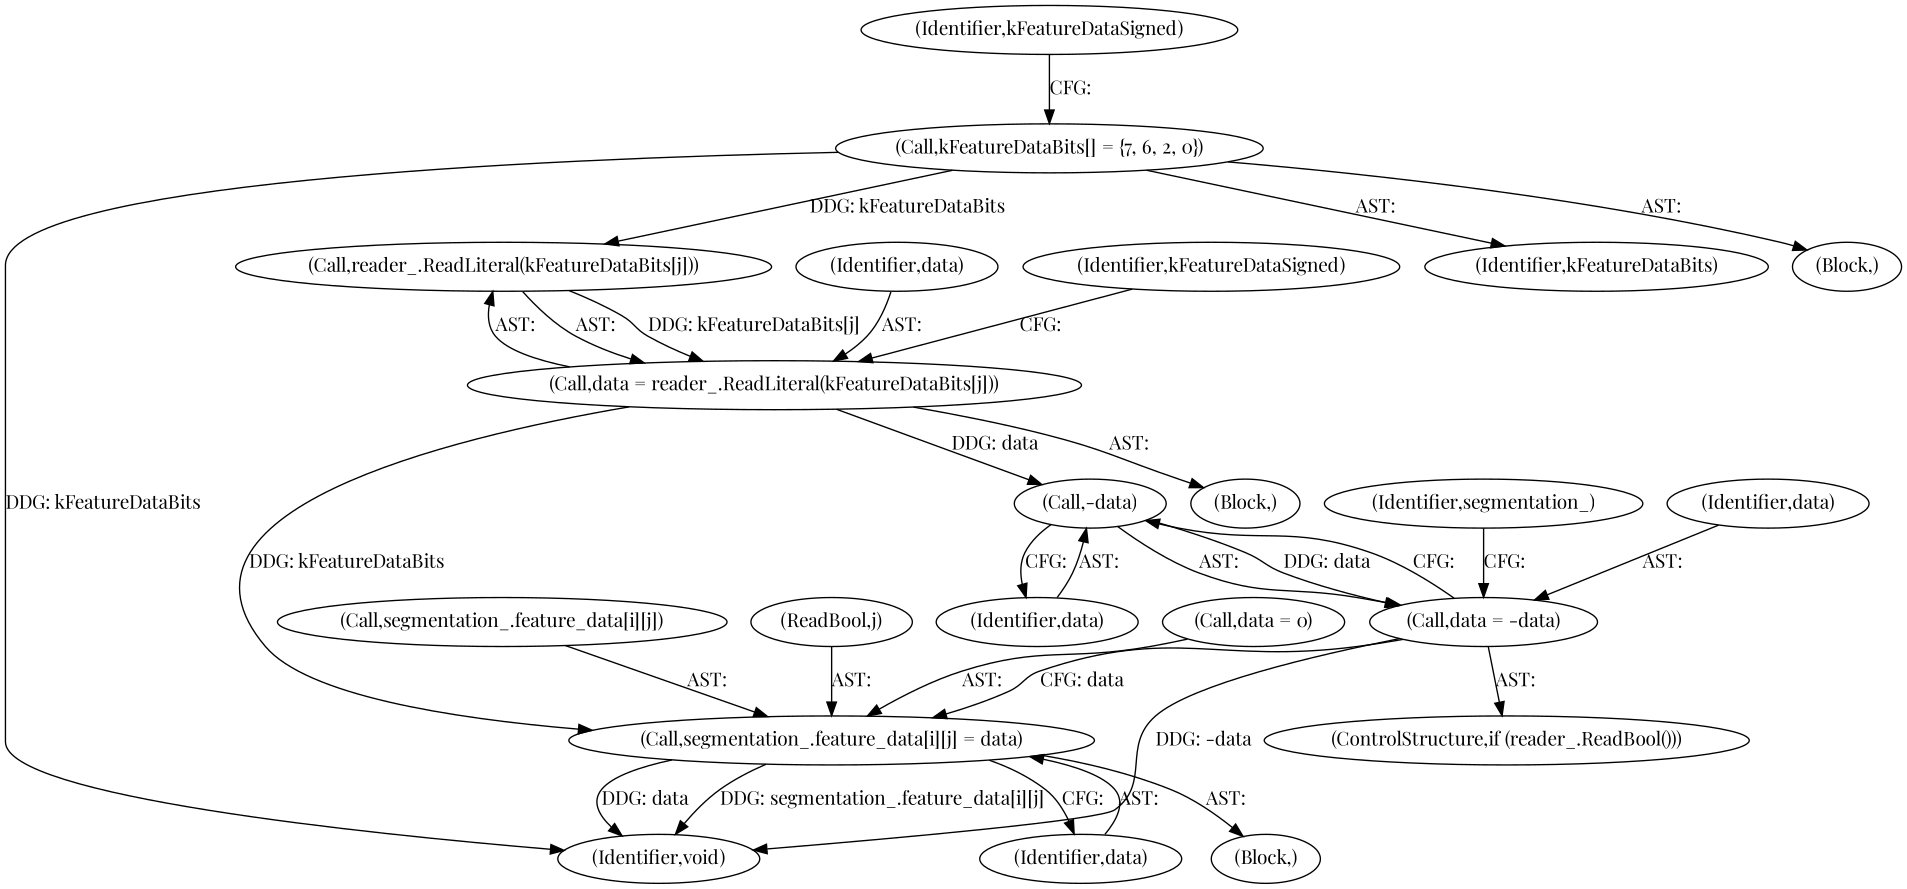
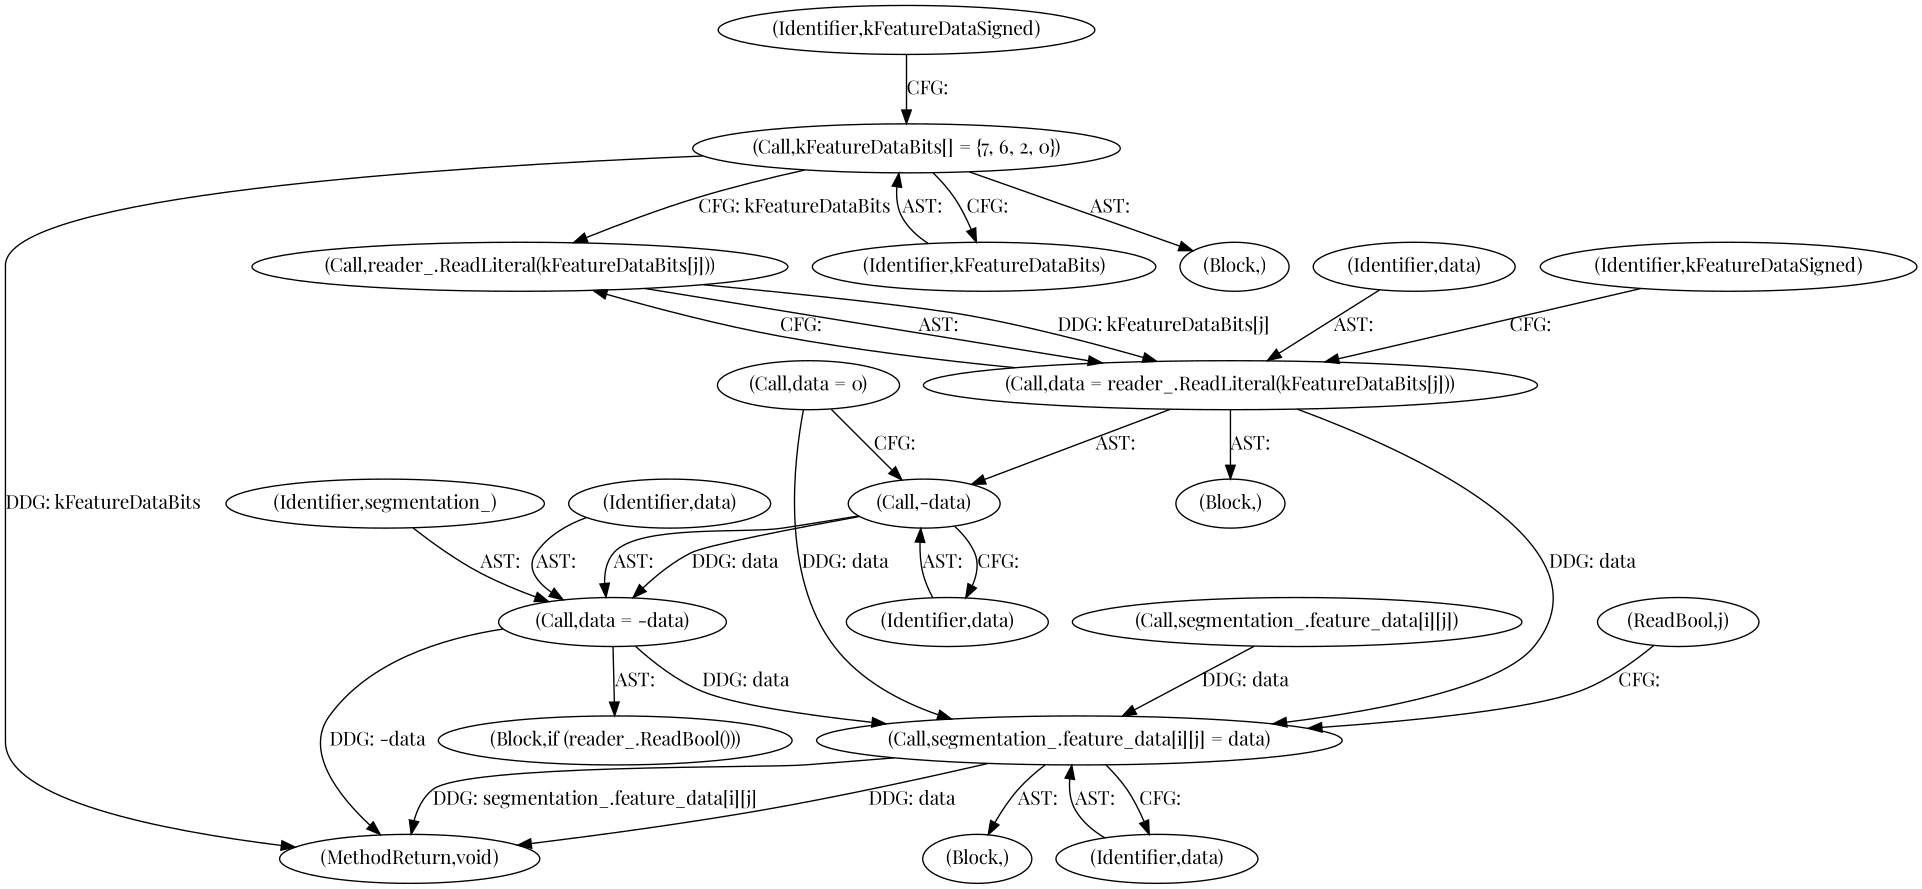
  digraph {
    fontname="Playfair Display"
    node [fontname="Playfair Display"]
    edge [fontname="Playfair Display"]
    n1 [label="(Call,reader_.ReadLiteral(kFeatureDataBits[j]))"]
    n2 [label="(Call,data = reader_.ReadLiteral(kFeatureDataBits[j]))"]
    n3 [label="(Call,-data)"]
    n4 [label="(Call,segmentation_.feature_data[i][j] = data)"]
    n5 [label="(Block,)"]
-   n6 [label="(Identifier,void)"]
+   n6 [label="(MethodReturn,void)"]
    n7 [label="(Call,kFeatureDataBits[] = {7, 6, 2, 0})"]
    n8 [label="(Identifier,kFeatureDataBits)"]
    n9 [label="(Block,)"]
    n10 [label="(Call,data = -data)"]
    n11 [label="(Identifier,data)"]
    n12 [label="(Identifier,data)"]
    n13 [label="(Block,)"]
-   n14 [label="(ControlStructure,if (reader_.ReadBool()))"]
+   n14 [label="(Block,if (reader_.ReadBool()))"]
    n15 [label="(Identifier,data)"]
    n16 [label="(Call,segmentation_.feature_data[i][j])"]
    n17 [label="(Identifier,segmentation_)"]
    n18 [label="(Identifier,kFeatureDataSigned)"]
    n19 [label="(ReadBool,j)"]
    n20 [label="(Identifier,data)"]
    n21 [label="(Call,data = 0)"]
    n22 [label="(Identifier,kFeatureDataSigned)"]
    n1 -> n2 [label="AST: "]
    n1 -> n2 [label="DDG: kFeatureDataBits[j]"]
-   n2 -> n1 [label="AST: "]
-   n2 -> n3 [label="DDG: data"]
-   n2 -> n4 [label="DDG: kFeatureDataBits"]
+   n2 -> n1 [label="CFG: "]
+   n2 -> n3 [label="AST: "]
+   n2 -> n4 [label="DDG: data"]
    n2 -> n5 [label="AST: "]
    n3 -> n10 [label="AST: "]
    n3 -> n10 [label="DDG: data"]
    n3 -> n11 [label="CFG: "]
    n4 -> n6 [label="DDG: data"]
    n4 -> n6 [label="DDG: segmentation_.feature_data[i][j]"]
    n4 -> n12 [label="CFG: "]
    n4 -> n13 [label="AST: "]
-   n7 -> n1 [label="DDG: kFeatureDataBits"]
+   n7 -> n1 [label="CFG: kFeatureDataBits"]
    n7 -> n6 [label="DDG: kFeatureDataBits"]
-   n7 -> n8 [label="AST: "]
+   n7 -> n8 [label="CFG: "]
    n7 -> n9 [label="AST: "]
-   n10 -> n3 [label="CFG: "]
-   n10 -> n4 [label="CFG: data"]
+   n8 -> n7 [label="AST: "]
+   n21 -> n3 [label="CFG: "]
+   n10 -> n4 [label="DDG: data"]
    n10 -> n6 [label="DDG: -data"]
    n10 -> n14 [label="AST: "]
    n11 -> n3 [label="AST: "]
    n12 -> n4 [label="AST: "]
    n15 -> n2 [label="AST: "]
-   n16 -> n4 [label="AST: "]
-   n17 -> n10 [label="CFG: "]
+   n16 -> n4 [label="DDG: data"]
+   n17 -> n10 [label="AST: "]
    n18 -> n2 [label="CFG: "]
-   n19 -> n4 [label="AST: "]
+   n19 -> n4 [label="CFG: "]
    n20 -> n10 [label="AST: "]
-   n21 -> n4 [label="AST: "]
+   n21 -> n4 [label="DDG: data"]
    n22 -> n7 [label="CFG: "]
  }
